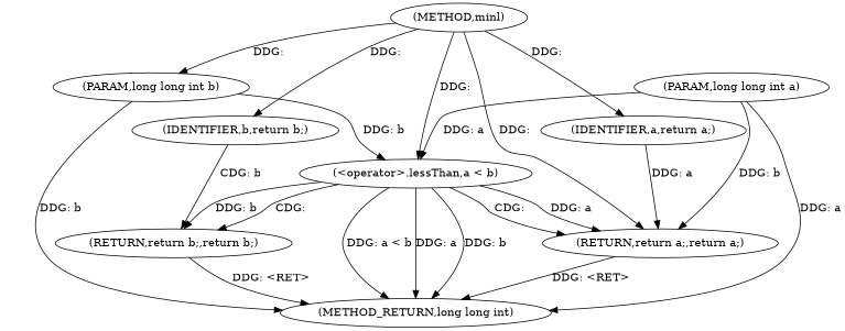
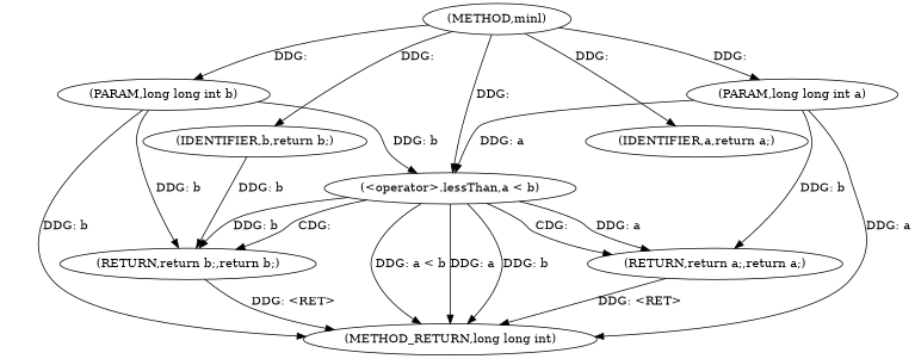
  digraph {
    n1 [label="(METHOD,minl)"]
    n2 [label="(PARAM,long long int a)"]
    n3 [label="(PARAM,long long int b)"]
    n4 [label="(<operator>.lessThan,a < b)"]
    n5 [label="(IDENTIFIER,b,return b;)"]
    n6 [label="(IDENTIFIER,a,return a;)"]
    n7 [label="(METHOD_RETURN,long long int)"]
    n8 [label="(RETURN,return a;,return a;)"]
    n9 [label="(RETURN,return b;,return b;)"]
-   n1 -> n8 [label="DDG: "]
+   n1 -> n2 [label="DDG: "]
    n1 -> n3 [label="DDG: "]
    n1 -> n4 [label="DDG: "]
    n1 -> n5 [label="DDG: "]
    n1 -> n6 [label="DDG: "]
    n2 -> n4 [label="DDG: a"]
    n2 -> n7 [label="DDG: a"]
    n2 -> n8 [label="DDG: b"]
    n3 -> n4 [label="DDG: b"]
    n3 -> n7 [label="DDG: b"]
+   n3 -> n9 [label="DDG: b"]
    n4 -> n7 [label="DDG: a"]
    n4 -> n7 [label="DDG: b"]
    n4 -> n7 [label="DDG: a < b"]
    n4 -> n8 [label="DDG: a"]
    n4 -> n8 [label="CDG: "]
    n4 -> n9 [label="DDG: b"]
    n4 -> n9 [label="CDG: "]
-   n5 -> n9 [label="CDG: b"]
-   n6 -> n8 [label="DDG: a"]
+   n5 -> n9 [label="DDG: b"]
    n8 -> n7 [label="DDG: <RET>"]
    n9 -> n7 [label="DDG: <RET>"]
  }
